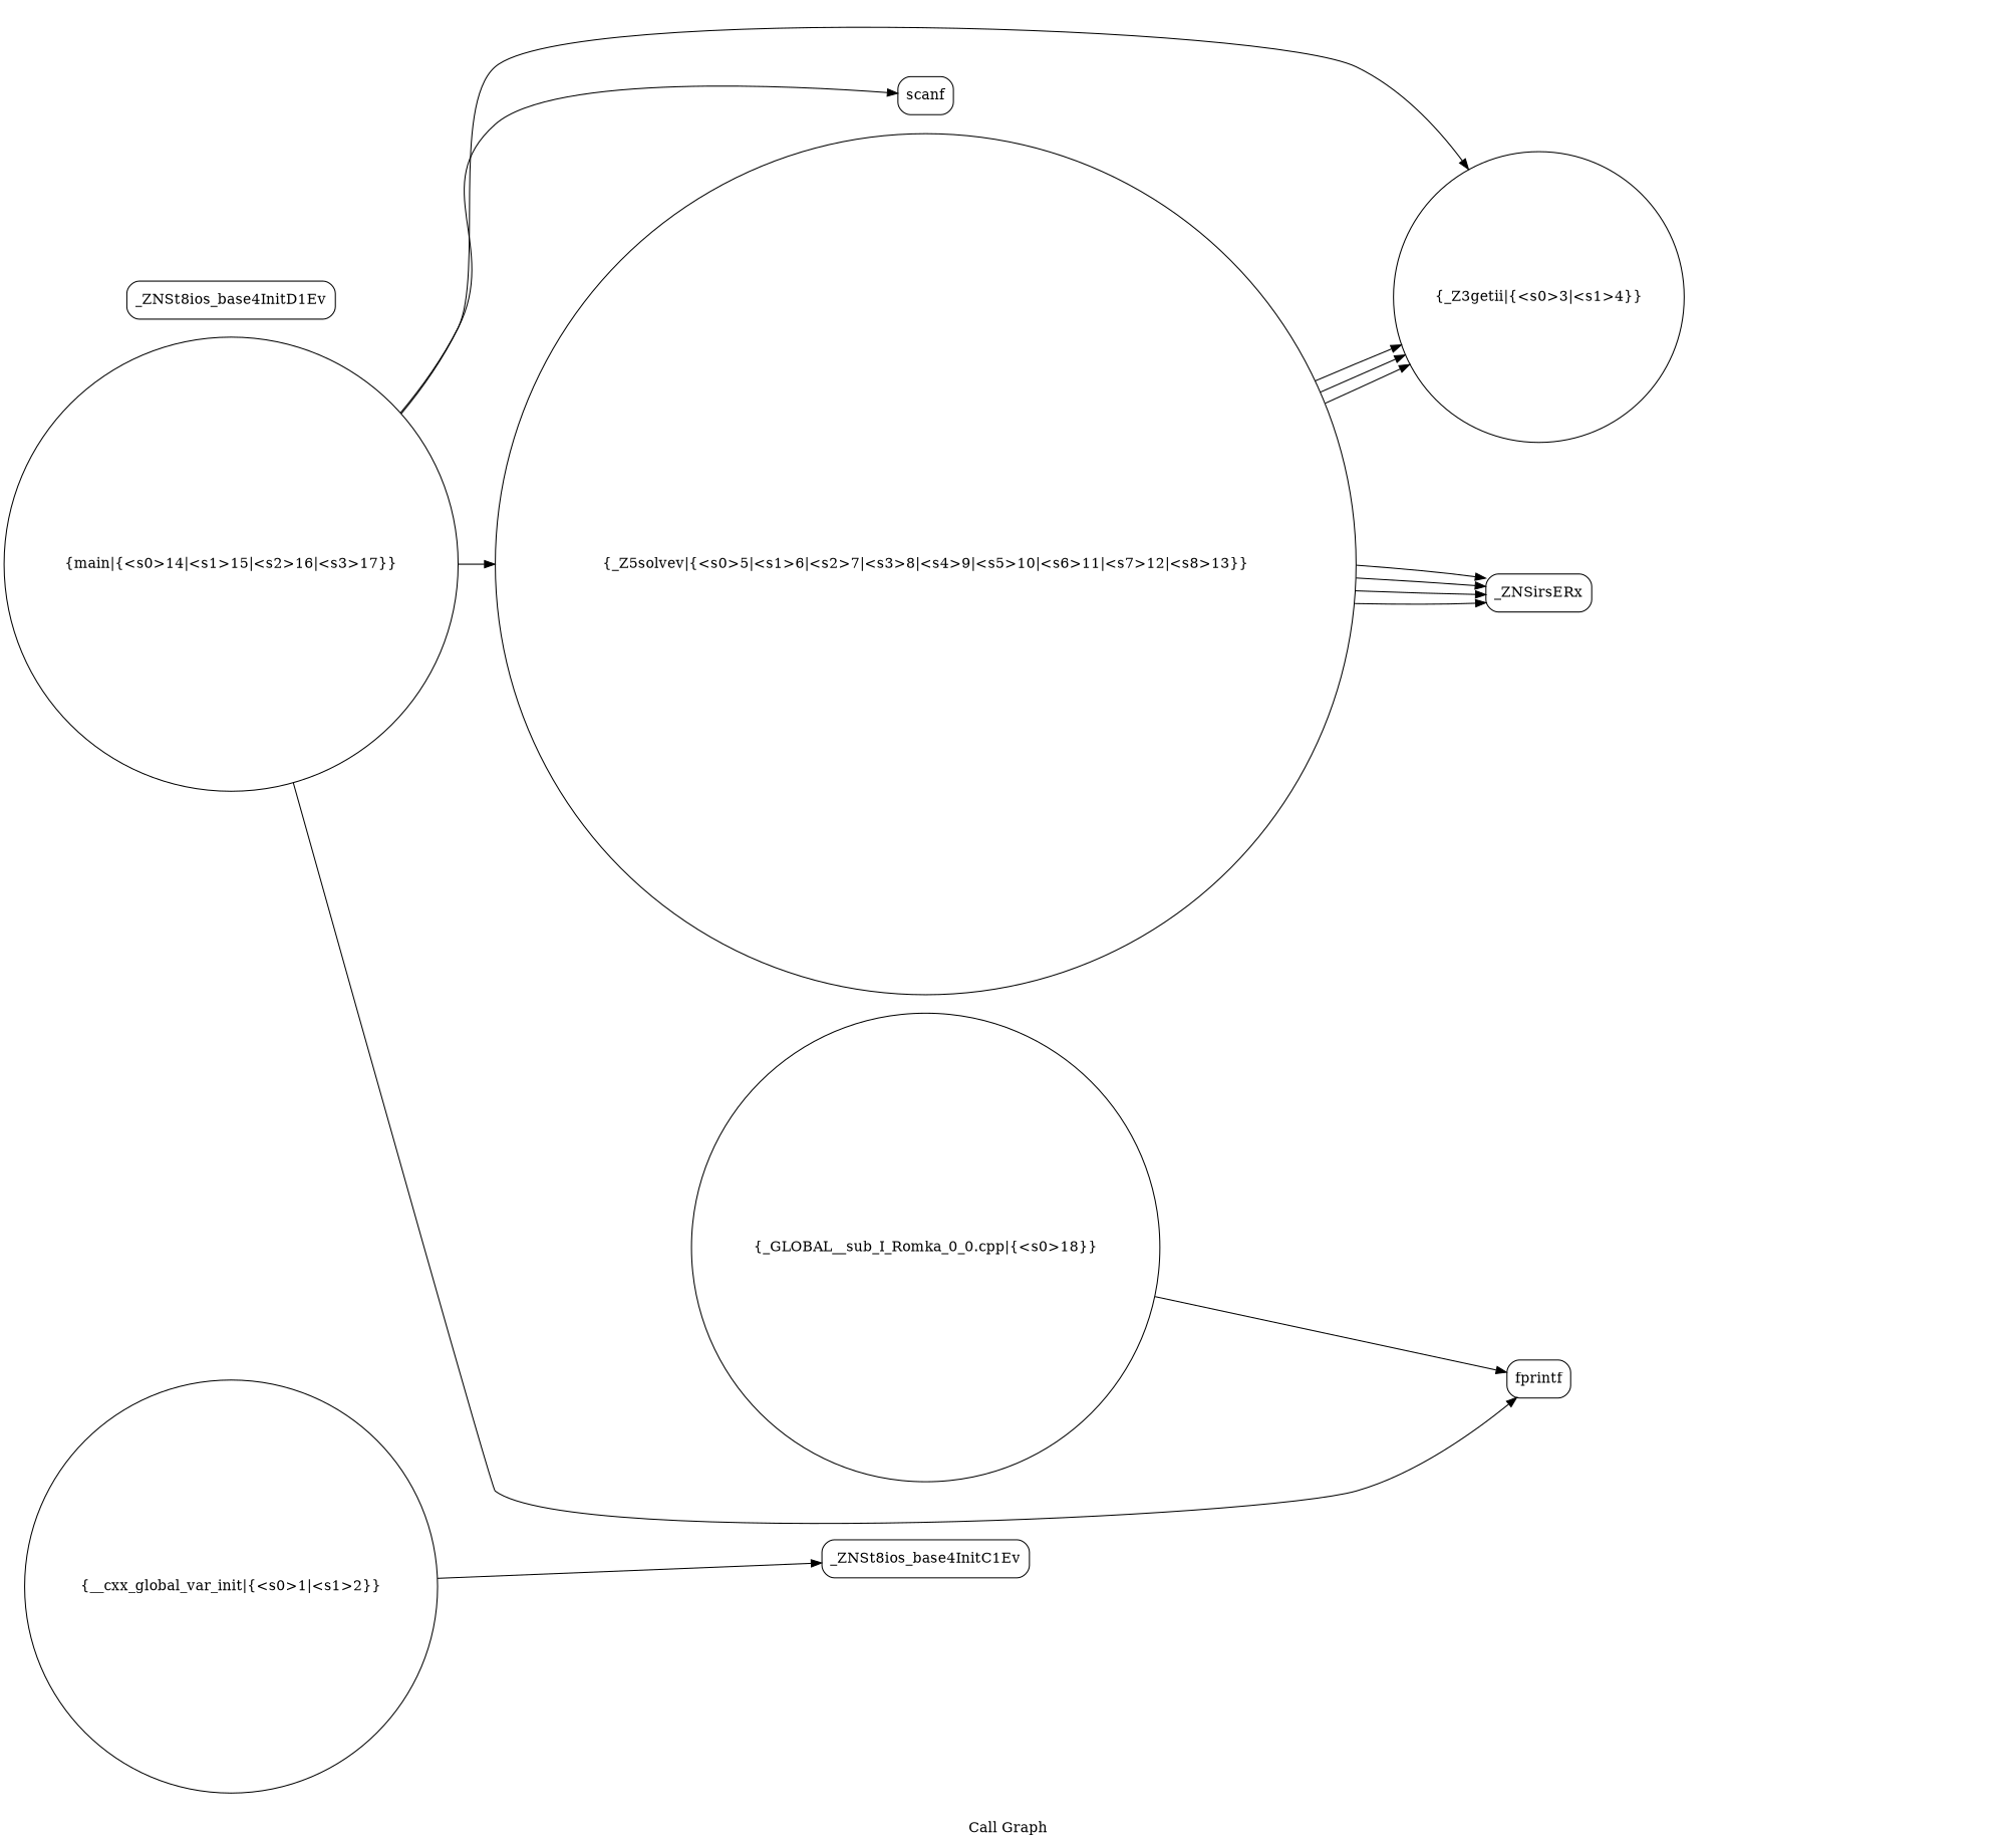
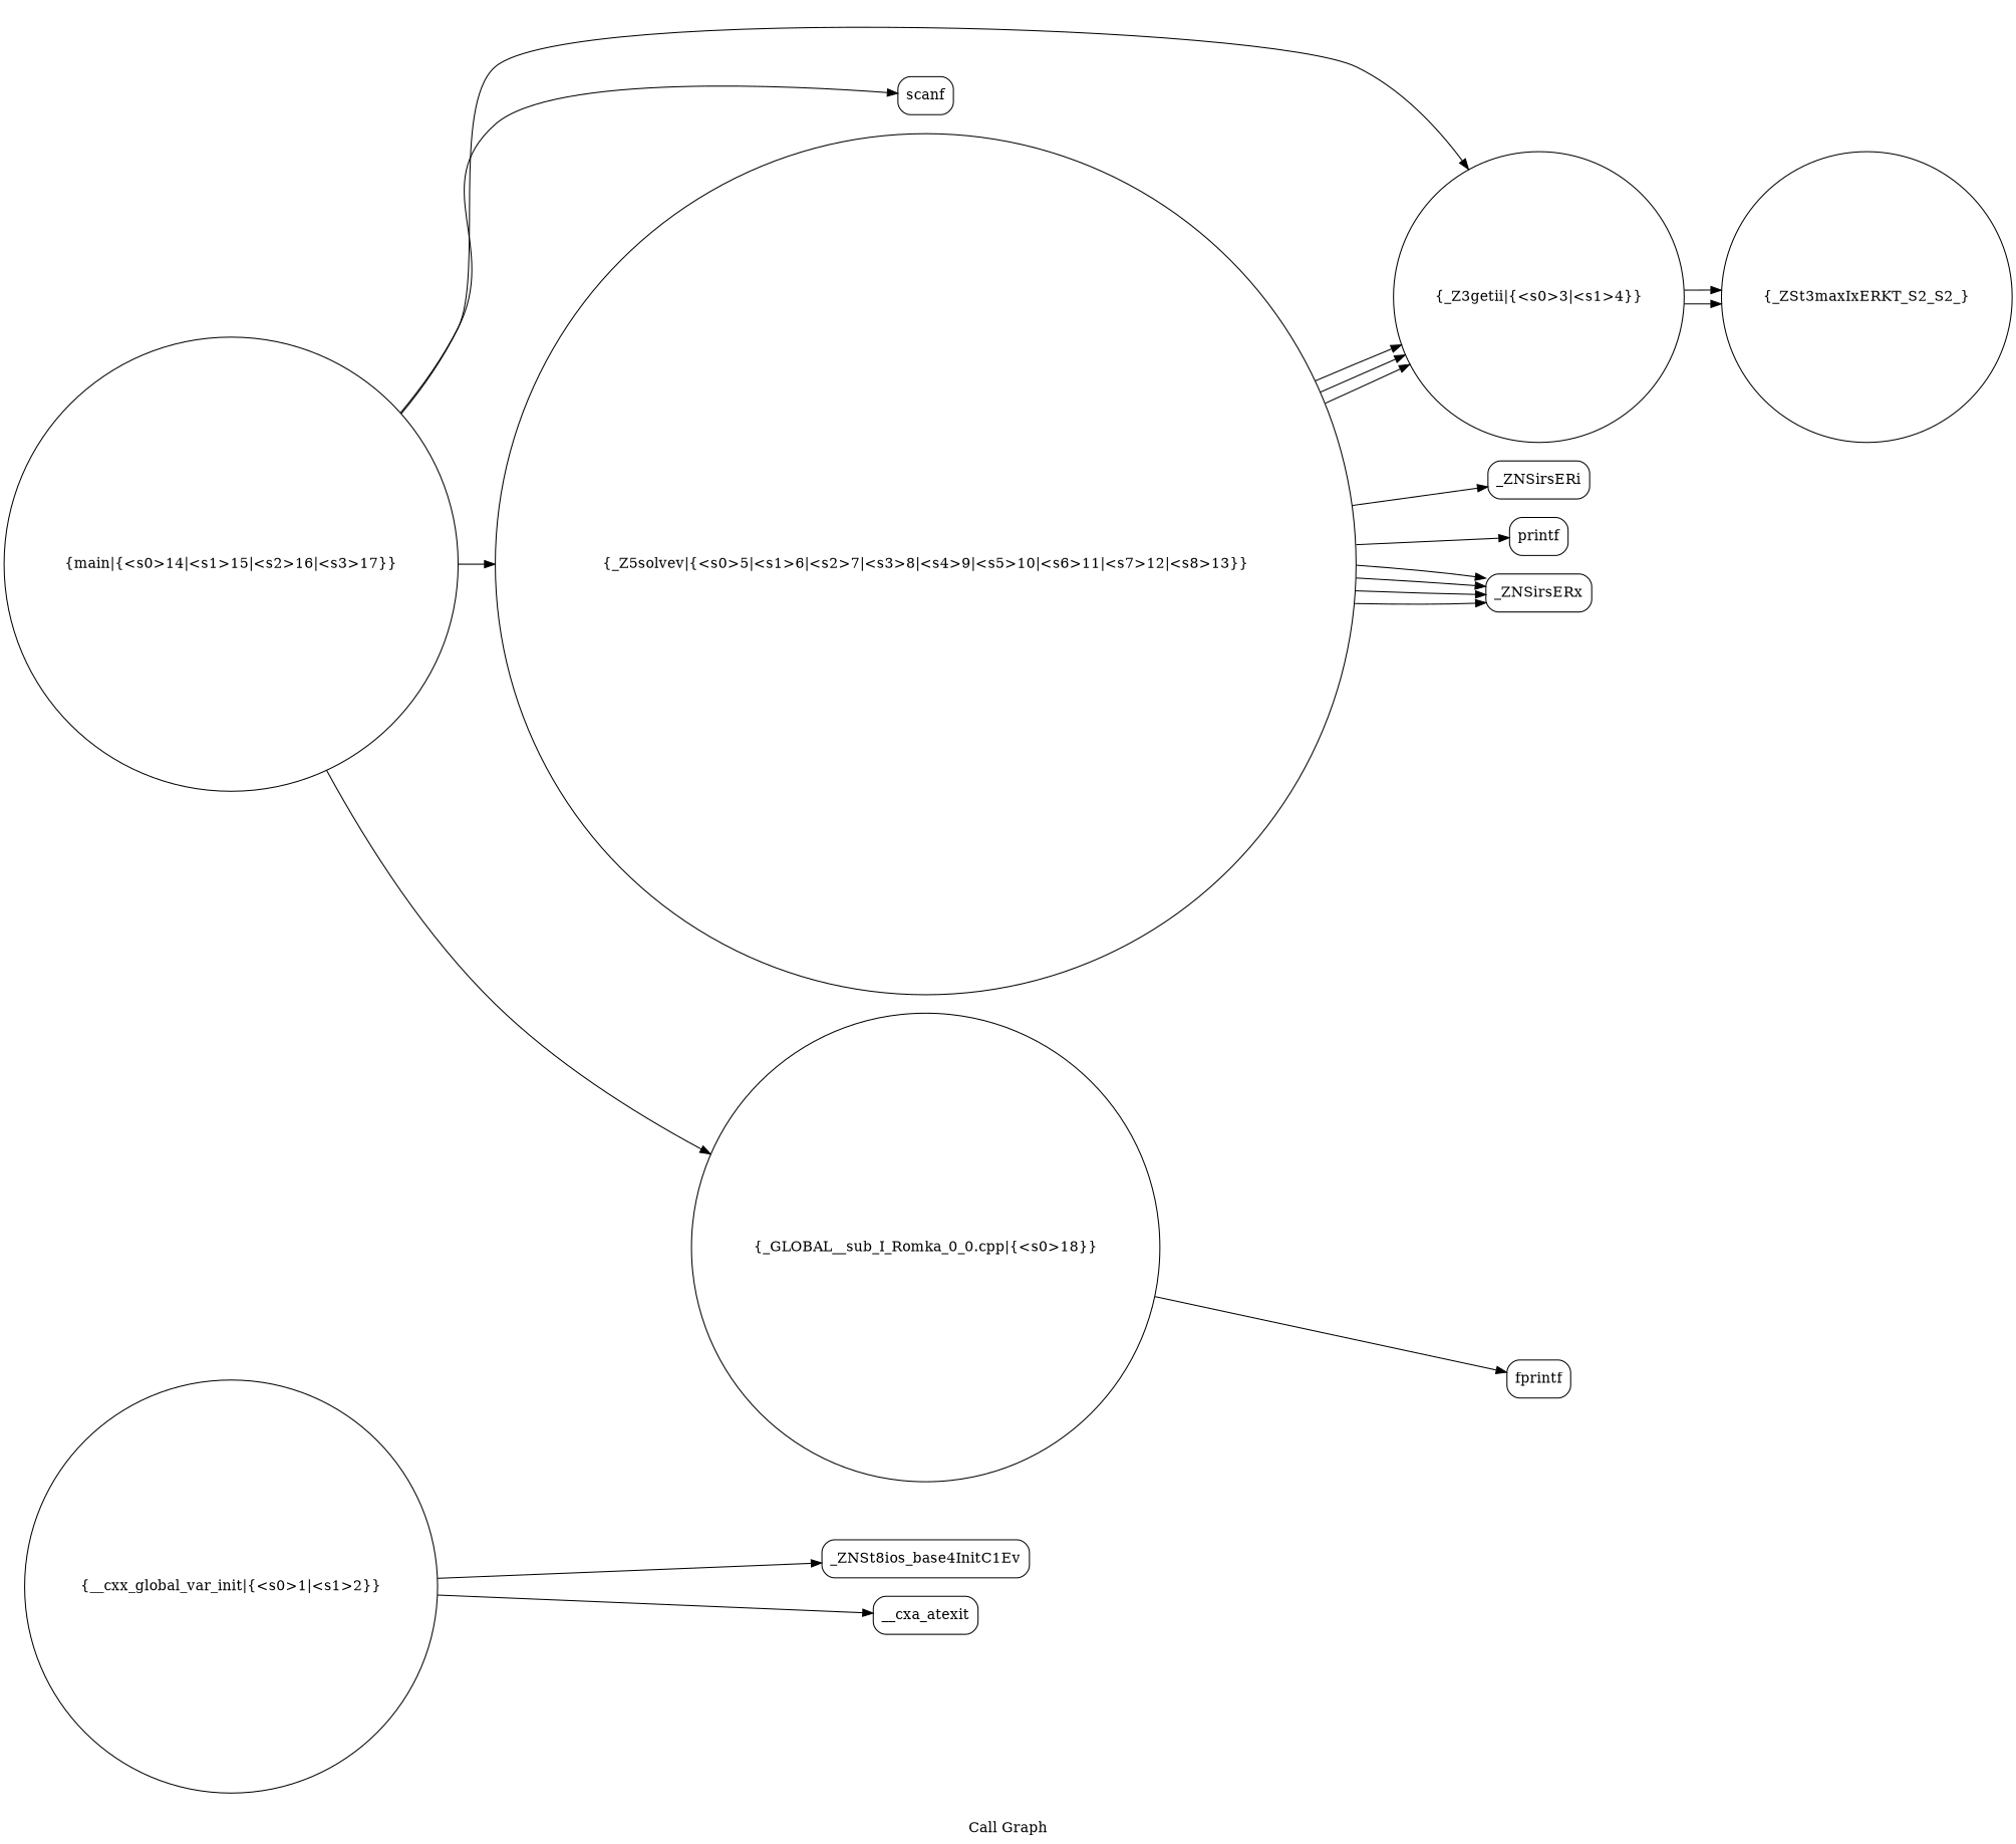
  digraph {
    label="Call Graph"
    rankdir=LR
    node [shape=Mrecord]
    edge [color=black tailport=s0]
    n1 [label="{__cxx_global_var_init|{<s0>1|<s1>2}}" shape=circle]
    n2 [label="{_ZNSt8ios_base4InitC1Ev}"]
-   n5 [label="{_ZNSt8ios_base4InitD1Ev}"]
+   n3 [label="{__cxa_atexit}"]
+   n4 [label="{_ZNSirsERi}"]
+   n6 [label="{printf}"]
    n7 [label="{_Z3getii|{<s0>3|<s1>4}}" shape=circle]
+   n8 [label="{_ZSt3maxIxERKT_S2_S2_}" shape=circle]
    n9 [label="{scanf}"]
    n10 [label="{_Z5solvev|{<s0>5|<s1>6|<s2>7|<s3>8|<s4>9|<s5>10|<s6>11|<s7>12|<s8>13}}" shape=circle]
    n11 [label="{_ZNSirsERx}"]
    n12 [label="{_GLOBAL__sub_I_Romka_0_0.cpp|{<s0>18}}" shape=circle]
    n13 [label="{fprintf}"]
    n14 [label="{main|{<s0>14|<s1>15|<s2>16|<s3>17}}" shape=circle]
    n1 -> n2
+   n1 -> n3 [tailport=s1]
+   n7 -> n8
+   n7 -> n8 [tailport=s1]
+   n10 -> n4
+   n10 -> n6 [tailport=s8]
    n10 -> n7 [tailport=s5]
    n10 -> n7 [tailport=s6]
    n10 -> n7 [tailport=s7]
    n10 -> n11 [tailport=s1]
    n10 -> n11 [tailport=s2]
    n10 -> n11 [tailport=s3]
    n10 -> n11 [tailport=s4]
    n12 -> n13
    n14 -> n7 [tailport=s1]
    n14 -> n9
    n14 -> n10 [tailport=s2]
-   n14 -> n13 [tailport=s3]
+   n14 -> n12 [tailport=s3]
  }
